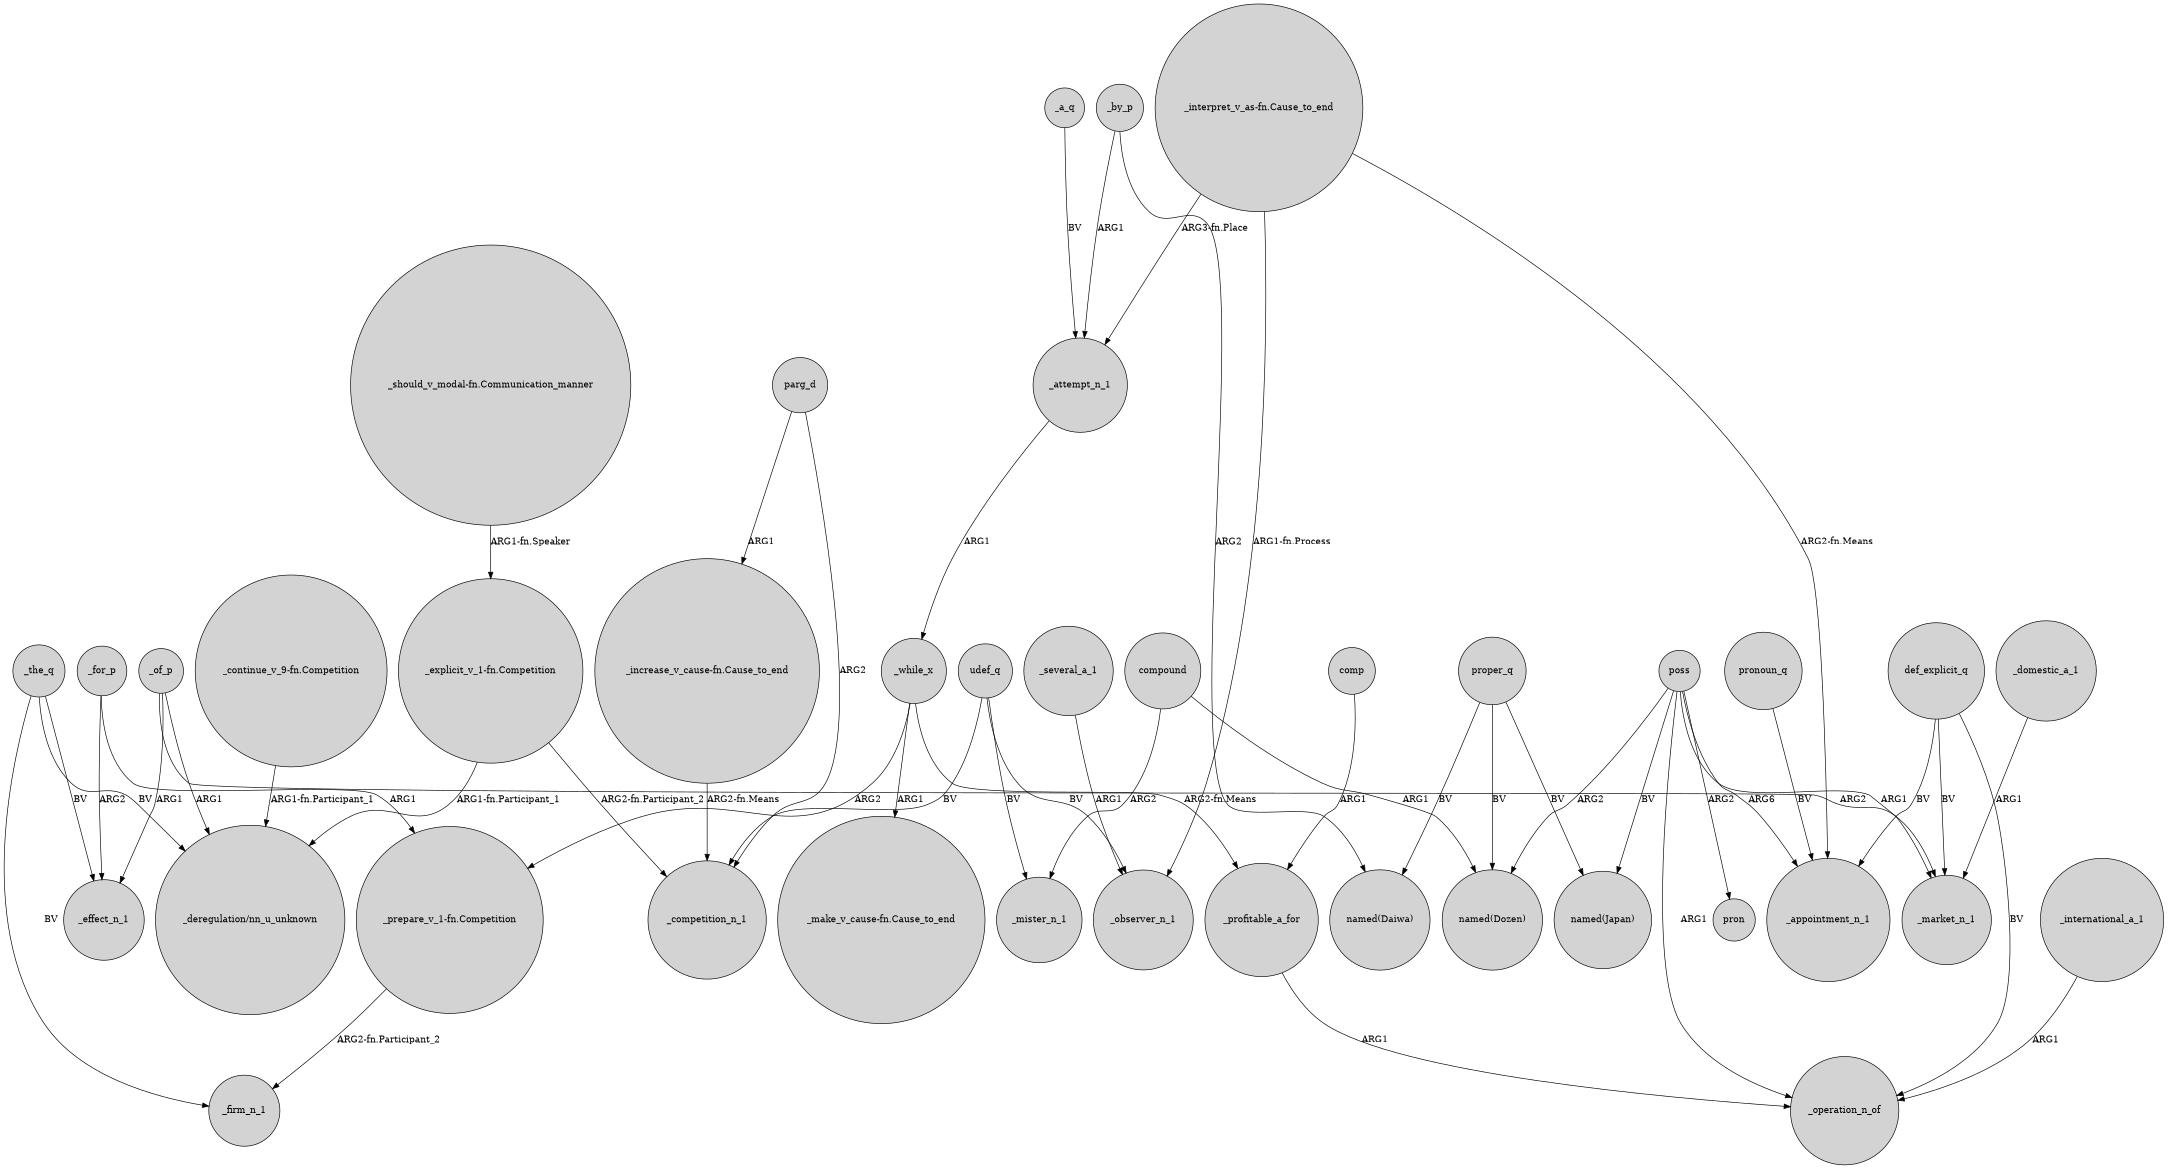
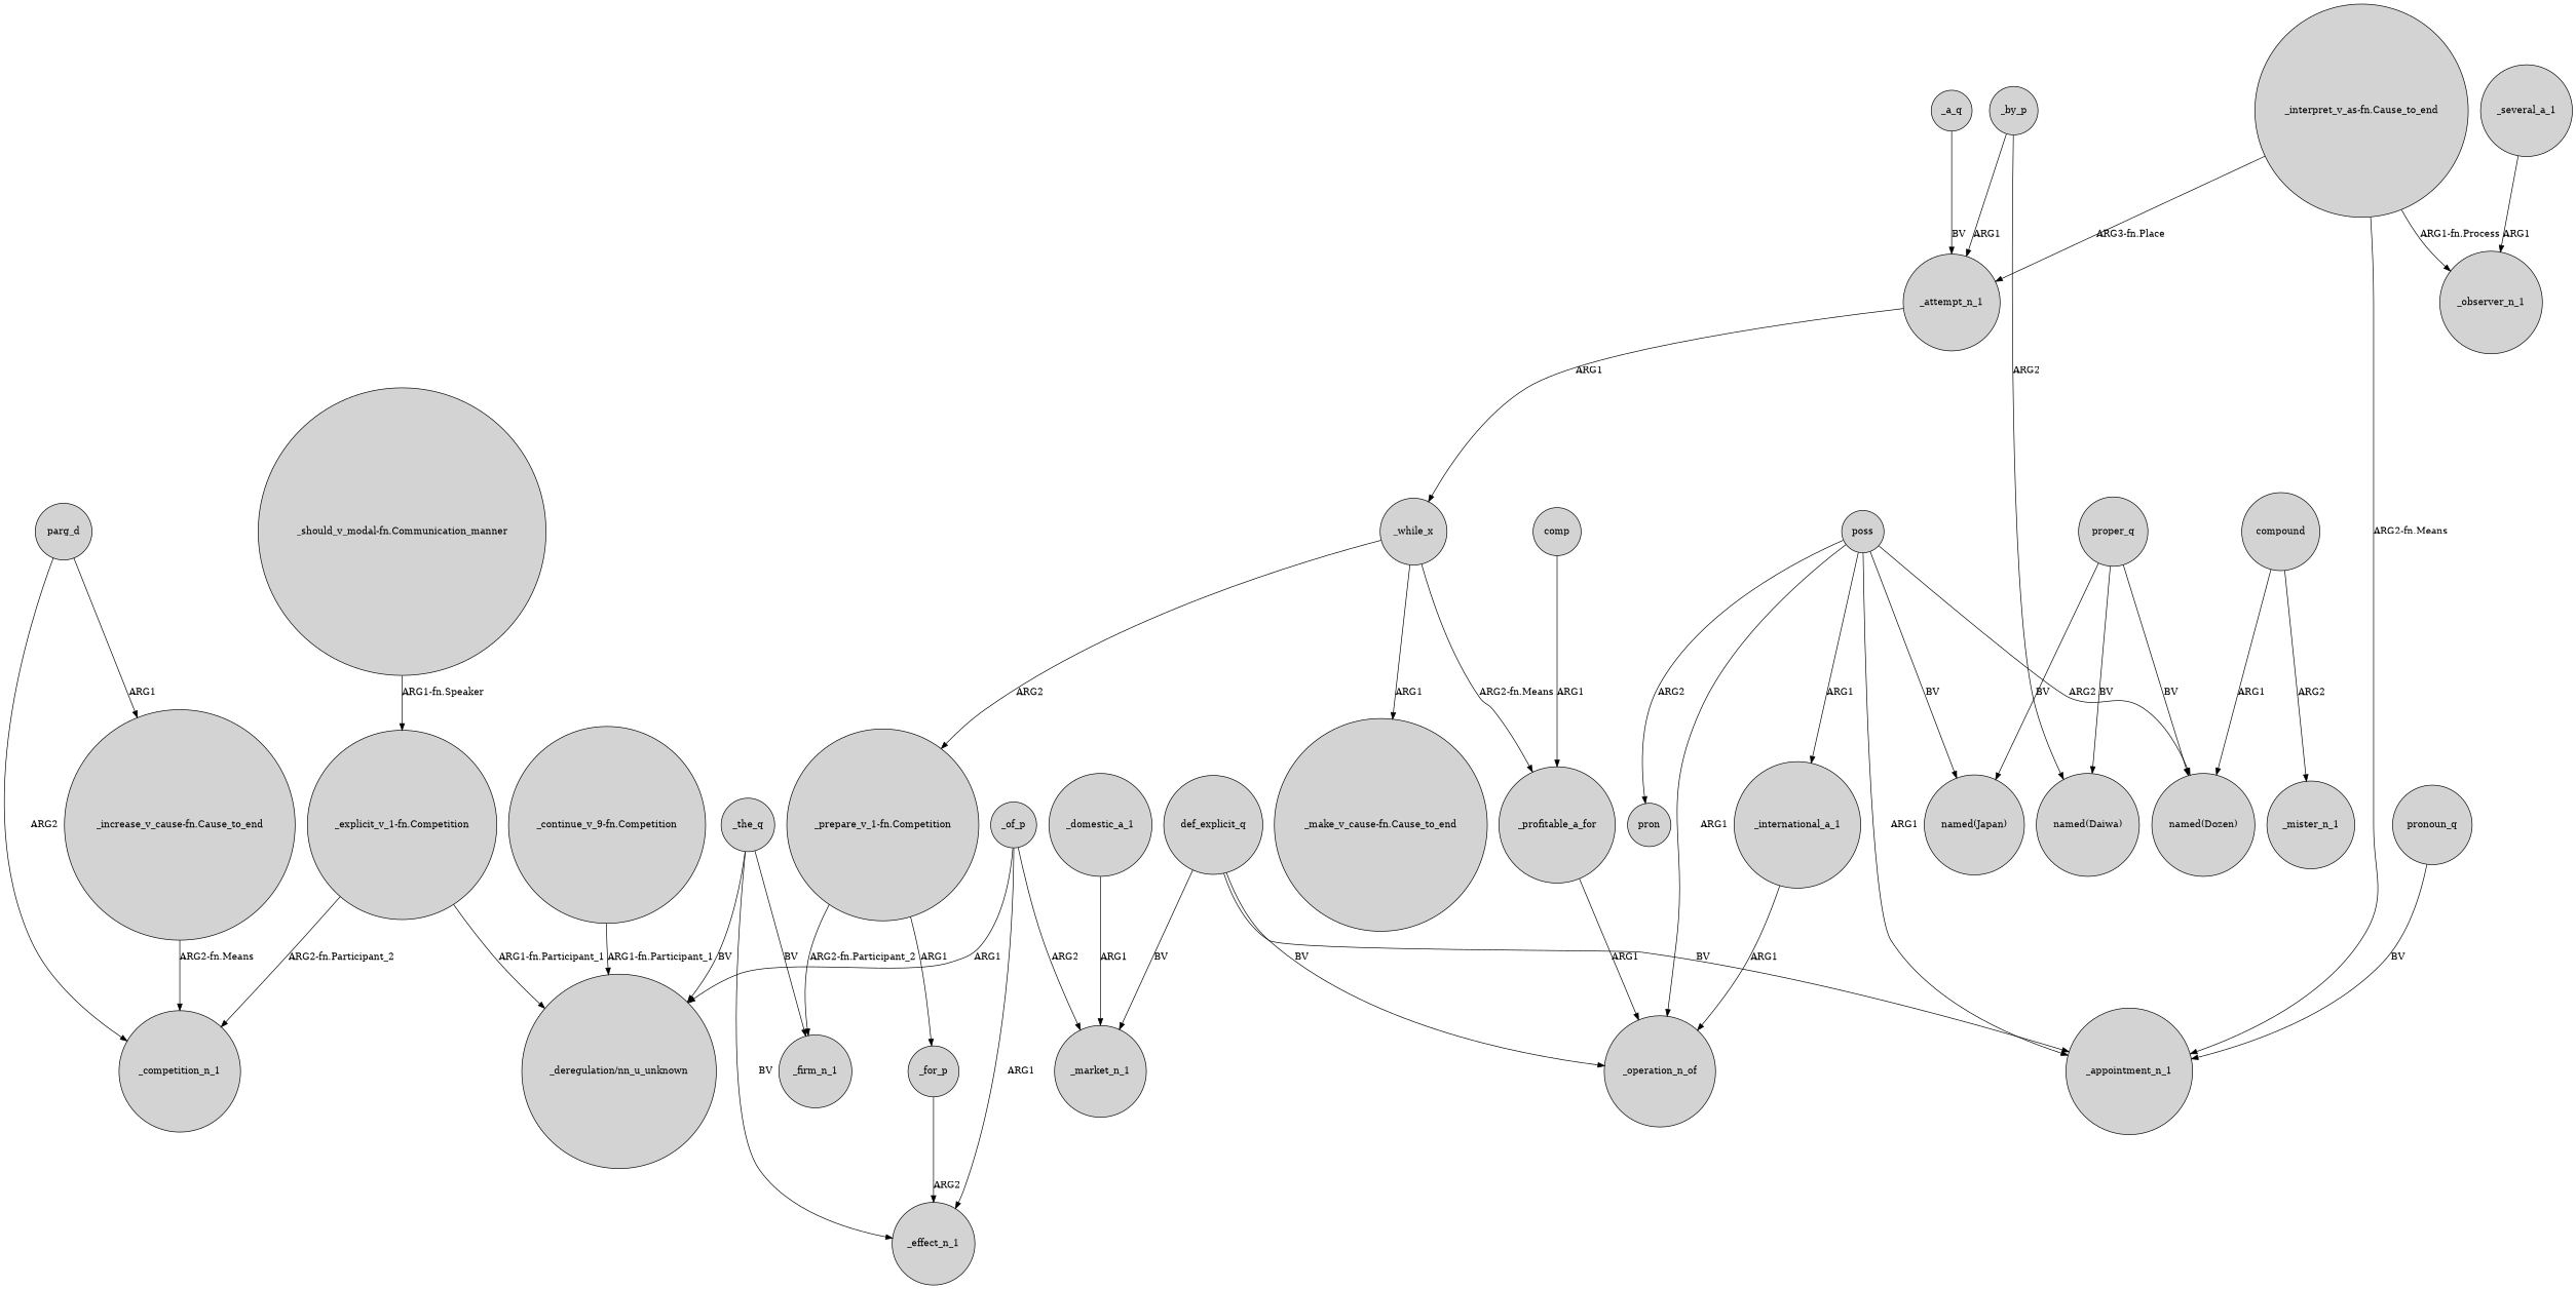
  digraph {
    node [shape=circle style=filled]
    "_interpret_v_as-fn.Cause_to_end"
    _attempt_n_1
    _observer_n_1
    _appointment_n_1
    _while_x
    "_prepare_v_1-fn.Competition"
    "_make_v_cause-fn.Cause_to_end"
    _profitable_a_for
    parg_d
    _competition_n_1
    "_increase_v_cause-fn.Cause_to_end"
    _firm_n_1
    _of_p
    _effect_n_1
    "_deregulation/nn_u_unknown"
    _market_n_1
    compound
    _mister_n_1
    "named(Dozen)"
    n20 [label="_explicit_v_1-fn.Competition"]
    _a_q
    n22 [label="_continue_v_9-fn.Competition"]
    proper_q
    "named(Japan)"
    "named(Daiwa)"
    poss
    _operation_n_of
    pron
-   udef_q
    _for_p
    _domestic_a_1
    _international_a_1
    def_explicit_q
    pronoun_q
    _the_q
    _several_a_1
    _by_p
    "_should_v_modal-fn.Communication_manner"
    comp
    "_interpret_v_as-fn.Cause_to_end" -> _attempt_n_1 [label="ARG3-fn.Place"]
    "_interpret_v_as-fn.Cause_to_end" -> _observer_n_1 [label="ARG1-fn.Process"]
    "_interpret_v_as-fn.Cause_to_end" -> _appointment_n_1 [label="ARG2-fn.Means"]
    _attempt_n_1 -> _while_x [label=ARG1]
    _while_x -> "_prepare_v_1-fn.Competition" [label=ARG2]
    _while_x -> "_make_v_cause-fn.Cause_to_end" [label=ARG1]
    _while_x -> _profitable_a_for [label="ARG2-fn.Means"]
    "_prepare_v_1-fn.Competition" -> _firm_n_1 [label="ARG2-fn.Participant_2"]
    _profitable_a_for -> _operation_n_of [label=ARG1]
    parg_d -> _competition_n_1 [label=ARG2]
    parg_d -> "_increase_v_cause-fn.Cause_to_end" [label=ARG1]
    "_increase_v_cause-fn.Cause_to_end" -> _competition_n_1 [label="ARG2-fn.Means"]
    _of_p -> _effect_n_1 [label=ARG1]
    _of_p -> "_deregulation/nn_u_unknown" [label=ARG1]
    _of_p -> _market_n_1 [label=ARG2]
    compound -> _mister_n_1 [label=ARG2]
    compound -> "named(Dozen)" [label=ARG1]
    n20 -> _competition_n_1 [label="ARG2-fn.Participant_2"]
    n20 -> "_deregulation/nn_u_unknown" [label="ARG1-fn.Participant_1"]
    _a_q -> _attempt_n_1 [label=BV]
    n22 -> "_deregulation/nn_u_unknown" [label="ARG1-fn.Participant_1"]
    proper_q -> "named(Dozen)" [label=BV]
    proper_q -> "named(Japan)" [label=BV]
    proper_q -> "named(Daiwa)" [label=BV]
-   poss -> _appointment_n_1 [label=ARG6]
-   poss -> _market_n_1 [label=ARG1]
+   poss -> _appointment_n_1 [label=ARG1]
+   poss -> _international_a_1 [label=ARG1]
    poss -> "named(Dozen)" [label=ARG2]
    poss -> "named(Japan)" [label=BV]
    poss -> _operation_n_of [label=ARG1]
    poss -> pron [label=ARG2]
-   udef_q -> _observer_n_1 [label=BV]
-   udef_q -> _competition_n_1 [label=BV]
-   udef_q -> _mister_n_1 [label=BV]
-   _for_p -> "_prepare_v_1-fn.Competition" [label=ARG1]
+   "_prepare_v_1-fn.Competition" -> _for_p [label=ARG1]
    _for_p -> _effect_n_1 [label=ARG2]
    _domestic_a_1 -> _market_n_1 [label=ARG1]
    _international_a_1 -> _operation_n_of [label=ARG1]
    def_explicit_q -> _appointment_n_1 [label=BV]
    def_explicit_q -> _market_n_1 [label=BV]
    def_explicit_q -> _operation_n_of [label=BV]
    pronoun_q -> _appointment_n_1 [label=BV]
    _the_q -> _firm_n_1 [label=BV]
    _the_q -> _effect_n_1 [label=BV]
    _the_q -> "_deregulation/nn_u_unknown" [label=BV]
    _several_a_1 -> _observer_n_1 [label=ARG1]
    _by_p -> _attempt_n_1 [label=ARG1]
    _by_p -> "named(Daiwa)" [label=ARG2]
    "_should_v_modal-fn.Communication_manner" -> n20 [label="ARG1-fn.Speaker"]
    comp -> _profitable_a_for [label=ARG1]
  }
